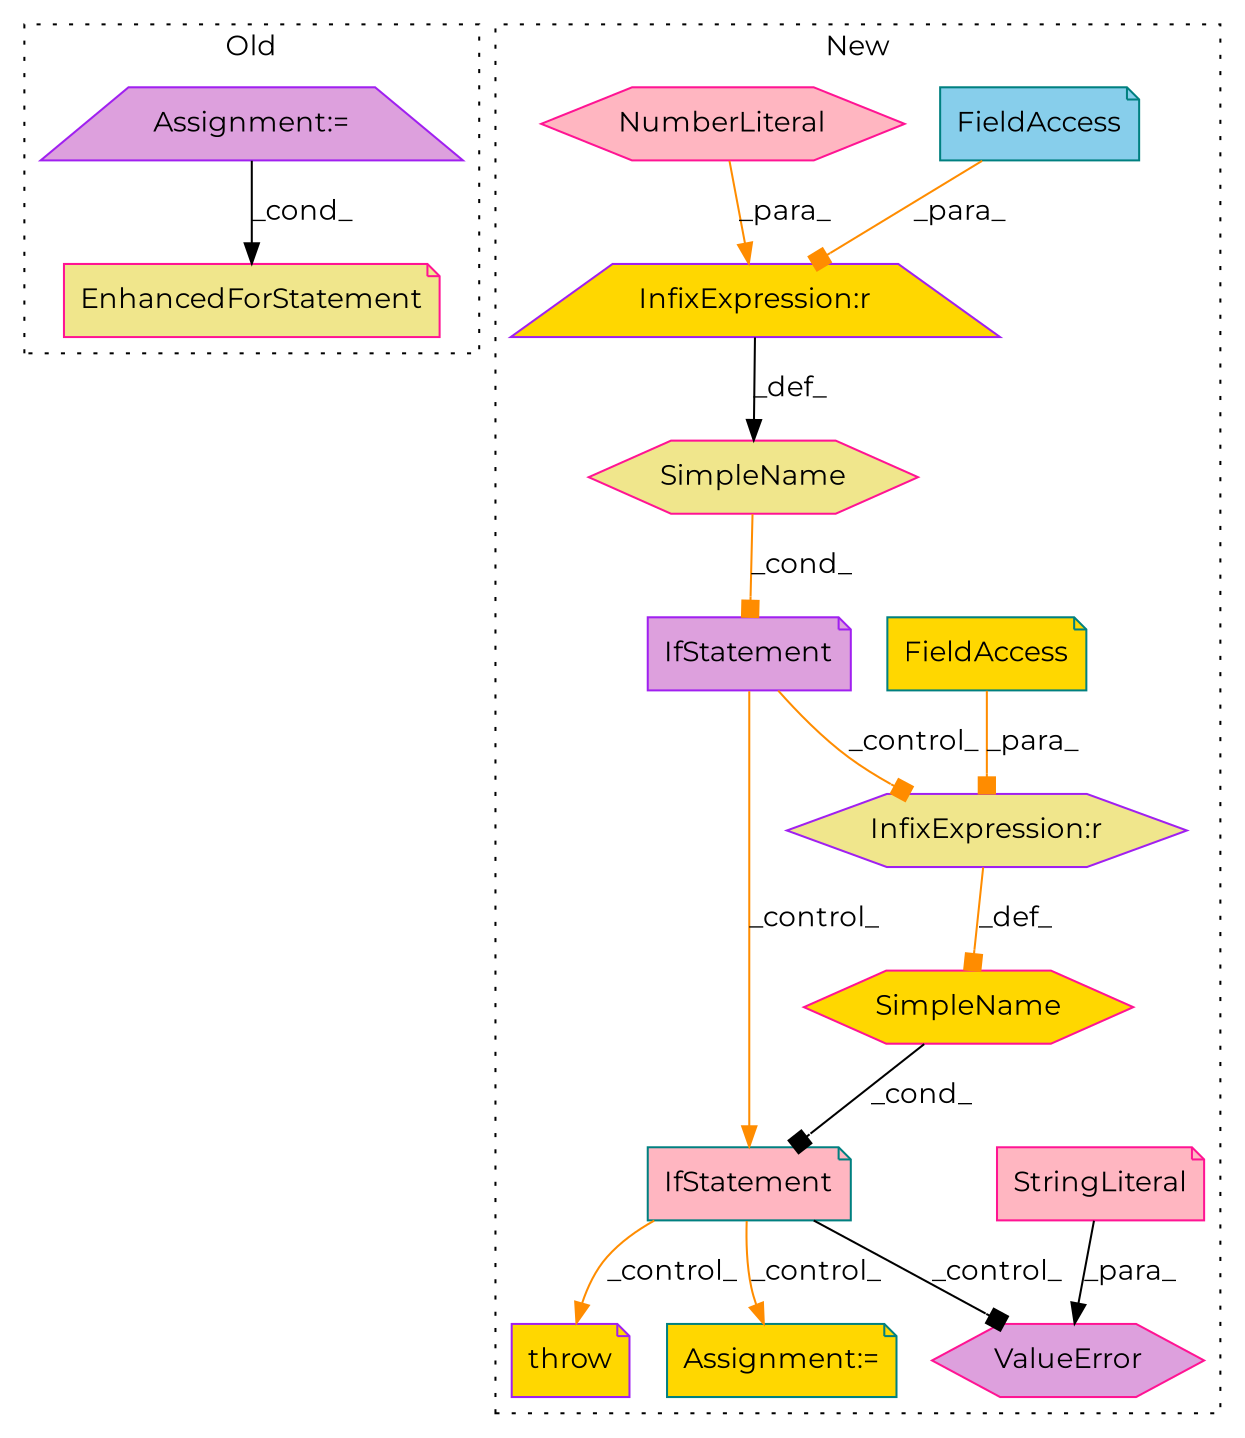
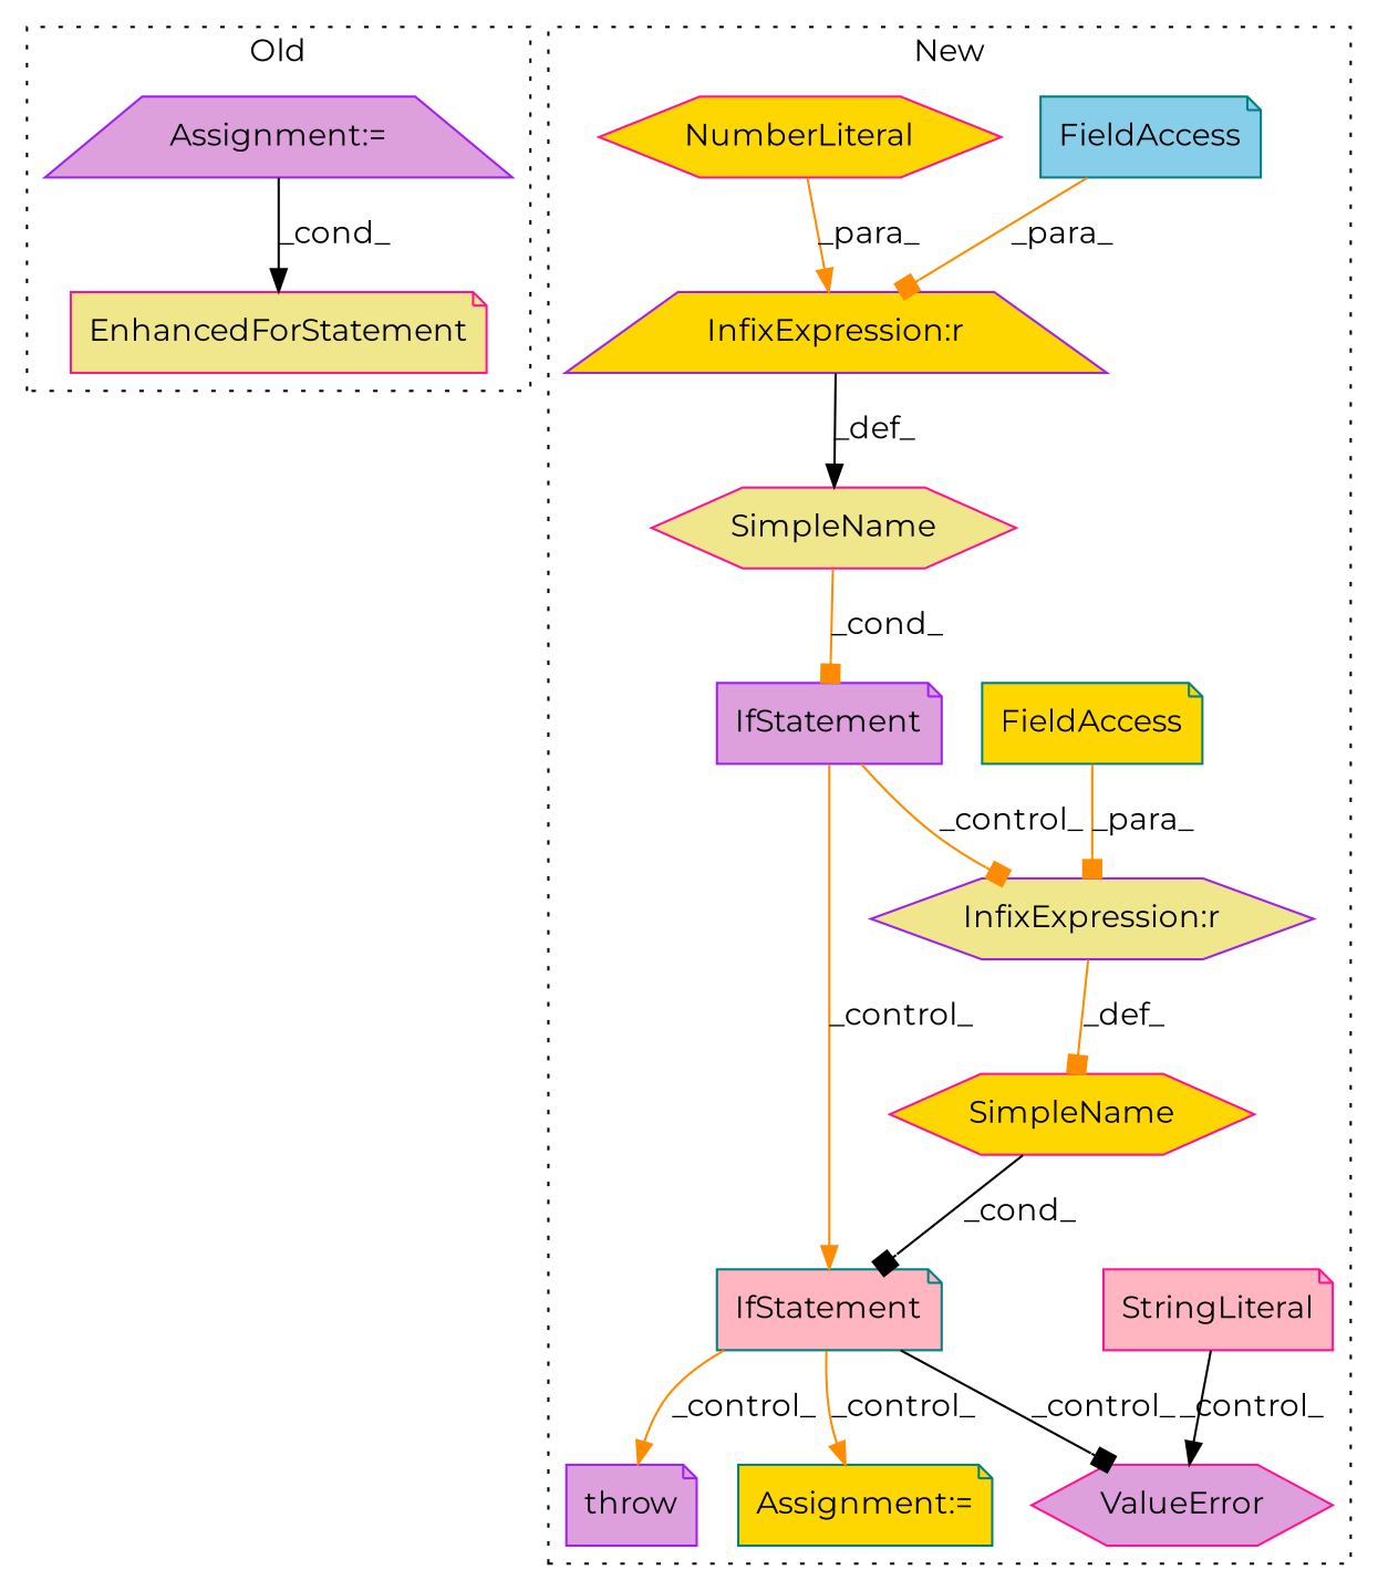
  digraph {
    fontname=Montserrat
    node [a=7 color=deeppink fillcolor=plum fontname=Montserrat shape=note style=filled]
    edge [arrowhead=normal color=darkorange fontname=Montserrat]
    n1 [a=70 fillcolor=khaki l="63,2" label=EnhancedForStatement s="2069,2156"]
    n2 [color=purple l="63,2" label="Assignment:=" s="2069,2156" shape=trapezium]
    n3 [a=32 l="11,1" label=ValueError s="4255,4302" shape=hexagon]
-   n4 [a=53 color=purple fillcolor=gold l=6 label=throw s=4249]
+   n4 [a=53 color=purple l=6 label=throw s=4249]
    n5 [a=42 fillcolor=gold label=SimpleName shape=hexagon]
    n6 [a=25 color=teal fillcolor=lightpink l="4,2" label=IfStatement s="3896,3915"]
    n7 [a=42 fillcolor=khaki label=SimpleName shape=hexagon]
    n8 [a=25 color=purple l="4,2" label=IfStatement s="3689,3708"]
    n9 [a=45 fillcolor=lightpink l=36 label=StringLiteral s=4266]
    n10 [a=27 color=purple fillcolor=gold l=4 label="InfixExpression:r" s=3703 shape=trapezium]
    n11 [a=27 color=purple fillcolor=khaki l=4 label="InfixExpression:r" s=3910 shape=hexagon]
    n12 [a=22 color=teal fillcolor=gold l=10 label=FieldAccess s=3900]
    n13 [a=22 color=teal fillcolor=skyblue l=10 label=FieldAccess s=3693]
-   n14 [a=34 fillcolor=lightpink l=1 label=NumberLiteral s=3707 shape=hexagon]
+   n14 [a=34 fillcolor=gold l=1 label=NumberLiteral s=3707 shape=hexagon]
    n15 [color=teal fillcolor=gold l="57,2" label="Assignment:=" s="3944,4014"]
    subgraph cluster_1 {
      label=Old
      style=dotted
      n1
      n2
    }
    subgraph cluster_2 {
      label=New
      style=dotted
      n3
      n4
      n5
      n6
      n7
      n8
      n9
      n10
      n11
      n12
      n13
      n14
      n15
    }
    n2 -> n1 [color=black label=_cond_]
    n5 -> n6 [arrowhead=box color=black label=_cond_]
    n6 -> n3 [arrowhead=box color=black label=_control_]
    n6 -> n4 [label=_control_]
    n6 -> n15 [label=_control_]
    n7 -> n8 [arrowhead=box label=_cond_]
    n8 -> n6 [label=_control_]
    n8 -> n11 [arrowhead=box label=_control_]
-   n9 -> n3 [color=black label=_para_]
+   n9 -> n3 [color=black label=_control_]
    n10 -> n7 [color=black label=_def_]
    n11 -> n5 [arrowhead=box label=_def_]
    n12 -> n11 [arrowhead=box label=_para_]
    n13 -> n10 [arrowhead=box label=_para_]
    n14 -> n10 [label=_para_]
  }
